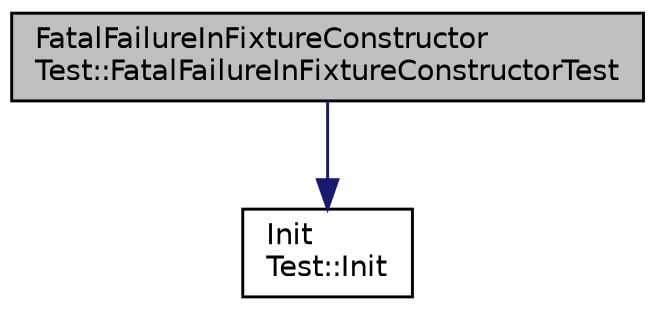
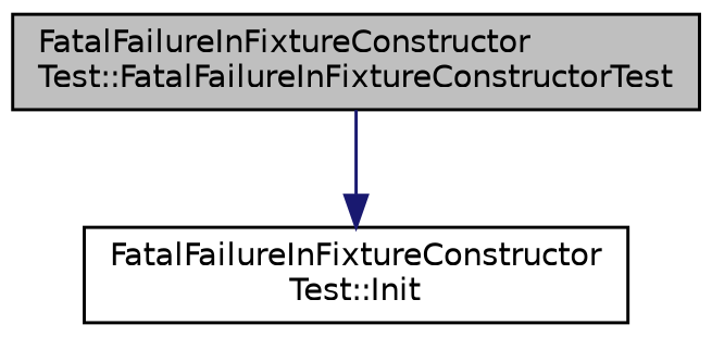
  digraph {
    rankdir=TB
    node [color=black fontname=Helvetica fontsize=10 shape=record]
    n1 [fillcolor=grey75 fontcolor=black height=0.2 label="FatalFailureInFixtureConstructor\lTest::FatalFailureInFixtureConstructorTest" style=filled width=0.4]
-   n2 [height=0.2 label="Init\lTest::Init" width=0.4]
+   n2 [height=0.2 label="FatalFailureInFixtureConstructor\lTest::Init" width=0.4]
    n1 -> n2 [color=midnightblue fontname=Helvetica fontsize=10 labelfontname=Helvetica labelfontsize=10 style=solid]
  }
